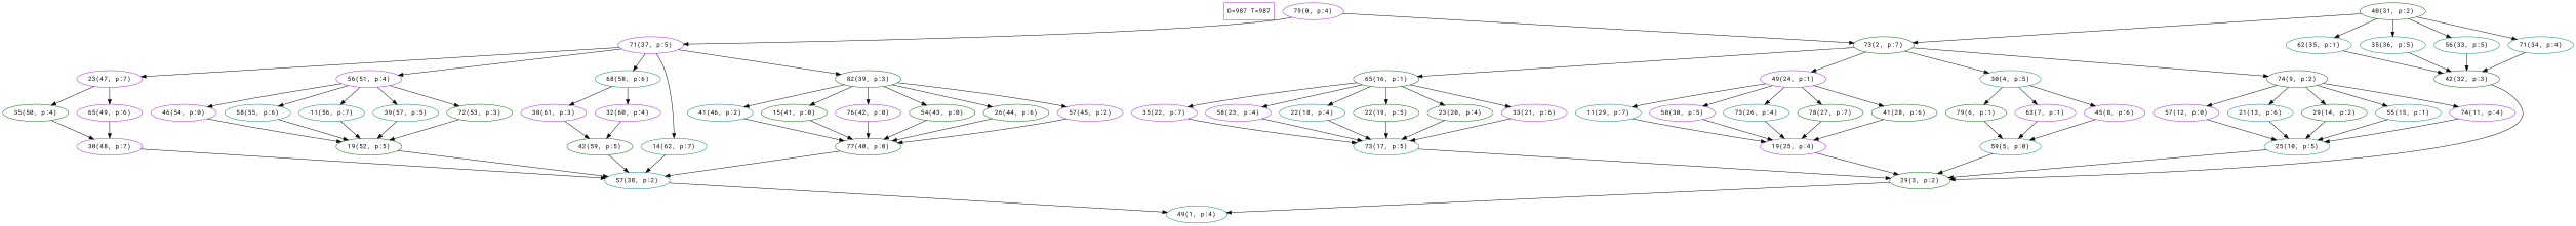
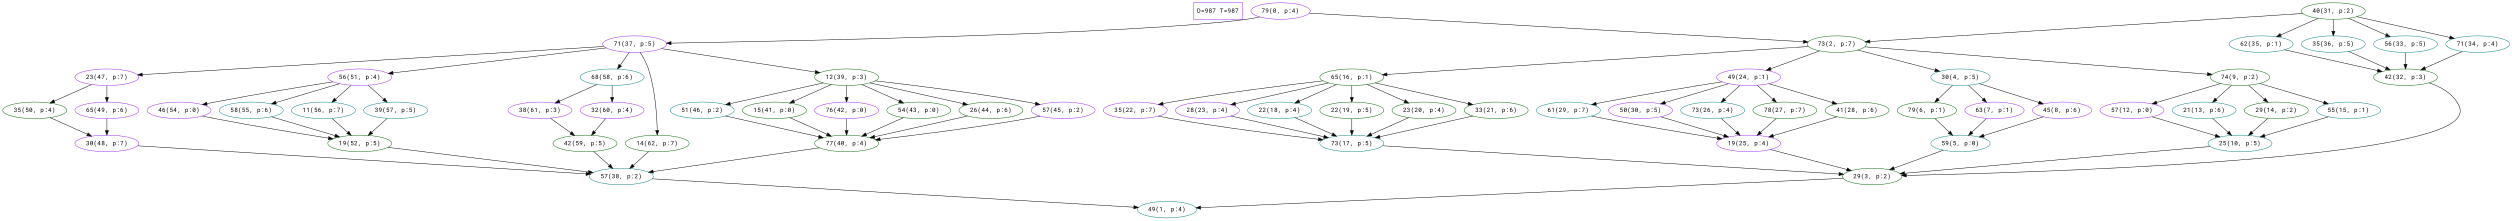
  digraph {
    fontname="Roboto Mono"
    node [color=purple fontname="Roboto Mono"]
    edge [fontname="Roboto Mono"]
    n1 [label="D=987 T=987" shape=box]
    n2 [label="79(0, p:4)"]
    n3 [color=darkgreen label="73(2, p:7)"]
    n4 [label="71(37, p:5)"]
    n5 [color=teal label="30(4, p:5)"]
    n6 [color=darkgreen label="74(9, p:2)"]
    n7 [color=darkgreen label="65(16, p:1)"]
    n8 [label="49(24, p:1)"]
-   n9 [color=darkgreen label="82(39, p:3)"]
+   n9 [color=darkgreen label="12(39, p:3)"]
    n10 [label="23(47, p:7)"]
    n11 [label="56(51, p:4)"]
    n12 [color=teal label="68(58, p:6)"]
-   n13 [color=teal label="14(62, p:7)"]
+   n13 [color=darkgreen label="14(62, p:7)"]
    n14 [color=teal label="49(1, p:4)"]
    n15 [color=darkgreen label="79(6, p:1)"]
    n16 [label="63(7, p:1)"]
    n17 [label="45(8, p:6)"]
-   n18 [label="74(11, p:4)"]
    n19 [label="57(12, p:0)"]
    n20 [color=teal label="21(13, p:6)"]
    n21 [color=darkgreen label="29(14, p:2)"]
    n22 [color=teal label="55(15, p:1)"]
    n23 [color=teal label="22(18, p:4)"]
    n24 [color=darkgreen label="22(19, p:5)"]
    n25 [color=darkgreen label="23(20, p:4)"]
-   n26 [label="33(21, p:6)"]
+   n26 [color=darkgreen label="33(21, p:6)"]
    n27 [label="35(22, p:7)"]
-   n28 [label="58(23, p:4)"]
+   n28 [label="28(23, p:4)"]
    n29 [color=teal label="73(26, p:4)"]
    n30 [color=darkgreen label="78(27, p:7)"]
    n31 [color=darkgreen label="41(28, p:6)"]
-   n32 [color=teal label="11(29, p:7)"]
+   n32 [color=teal label="61(29, p:7)"]
    n33 [label="50(30, p:5)"]
    n34 [color=darkgreen label="40(31, p:2)"]
    n35 [color=teal label="56(33, p:5)"]
    n36 [color=teal label="71(34, p:4)"]
    n37 [color=teal label="62(35, p:1)"]
    n38 [color=teal label="35(36, p:5)"]
    n39 [color=darkgreen label="29(3, p:2)"]
    n40 [color=teal label="59(5, p:0)"]
    n41 [color=teal label="25(10, p:5)"]
    n42 [color=teal label="73(17, p:5)"]
    n43 [label="19(25, p:4)"]
    n44 [color=darkgreen label="42(32, p:3)"]
    n45 [color=darkgreen label="15(41, p:0)"]
    n46 [label="76(42, p:0)"]
    n47 [color=darkgreen label="54(43, p:0)"]
    n48 [color=darkgreen label="26(44, p:6)"]
    n49 [label="57(45, p:2)"]
-   n50 [color=teal label="41(46, p:2)"]
+   n50 [color=teal label="51(46, p:2)"]
    n51 [label="65(49, p:6)"]
    n52 [color=darkgreen label="35(50, p:4)"]
-   n53 [color=darkgreen label="72(53, p:3)"]
    n54 [label="46(54, p:0)"]
    n55 [color=teal label="58(55, p:6)"]
    n56 [color=teal label="11(56, p:7)"]
    n57 [color=teal label="39(57, p:5)"]
    n58 [label="32(60, p:4)"]
    n59 [label="38(61, p:3)"]
    n60 [color=teal label="57(38, p:2)"]
-   n61 [color=darkgreen label="77(40, p:0)"]
+   n61 [color=darkgreen label="77(40, p:4)"]
    n62 [label="30(48, p:7)"]
    n63 [color=darkgreen label="19(52, p:5)"]
    n64 [color=darkgreen label="42(59, p:5)"]
    n2 -> n3
    n2 -> n4
    n3 -> n5
    n3 -> n6
    n3 -> n7
    n3 -> n8
    n4 -> n9
    n4 -> n10
    n4 -> n11
    n4 -> n12
    n4 -> n13
    n5 -> n15
    n5 -> n16
    n5 -> n17
-   n6 -> n18
    n6 -> n19
    n6 -> n20
    n6 -> n21
    n6 -> n22
    n7 -> n23
    n7 -> n24
    n7 -> n25
    n7 -> n26
    n7 -> n27
    n7 -> n28
    n8 -> n29
    n8 -> n30
    n8 -> n31
    n8 -> n32
    n8 -> n33
    n9 -> n45
    n9 -> n46
    n9 -> n47
    n9 -> n48
    n9 -> n49
    n9 -> n50
    n10 -> n51
    n10 -> n52
-   n11 -> n53
    n11 -> n54
    n11 -> n55
    n11 -> n56
    n11 -> n57
    n12 -> n58
    n12 -> n59
    n13 -> n60
    n15 -> n40
    n16 -> n40
    n17 -> n40
-   n18 -> n41
    n19 -> n41
    n20 -> n41
    n21 -> n41
    n22 -> n41
    n23 -> n42
    n24 -> n42
    n25 -> n42
    n26 -> n42
    n27 -> n42
    n28 -> n42
    n29 -> n43
    n30 -> n43
    n31 -> n43
    n32 -> n43
    n33 -> n43
    n34 -> n3
    n34 -> n35
    n34 -> n36
    n34 -> n37
    n34 -> n38
    n35 -> n44
    n36 -> n44
    n37 -> n44
    n38 -> n44
    n39 -> n14
    n40 -> n39
    n41 -> n39
    n42 -> n39
    n43 -> n39
    n44 -> n39
    n45 -> n61
    n46 -> n61
    n47 -> n61
    n48 -> n61
    n49 -> n61
    n50 -> n61
    n51 -> n62
    n52 -> n62
-   n53 -> n63
    n54 -> n63
    n55 -> n63
    n56 -> n63
    n57 -> n63
    n58 -> n64
    n59 -> n64
    n60 -> n14
    n61 -> n60
    n62 -> n60
    n63 -> n60
    n64 -> n60
  }
